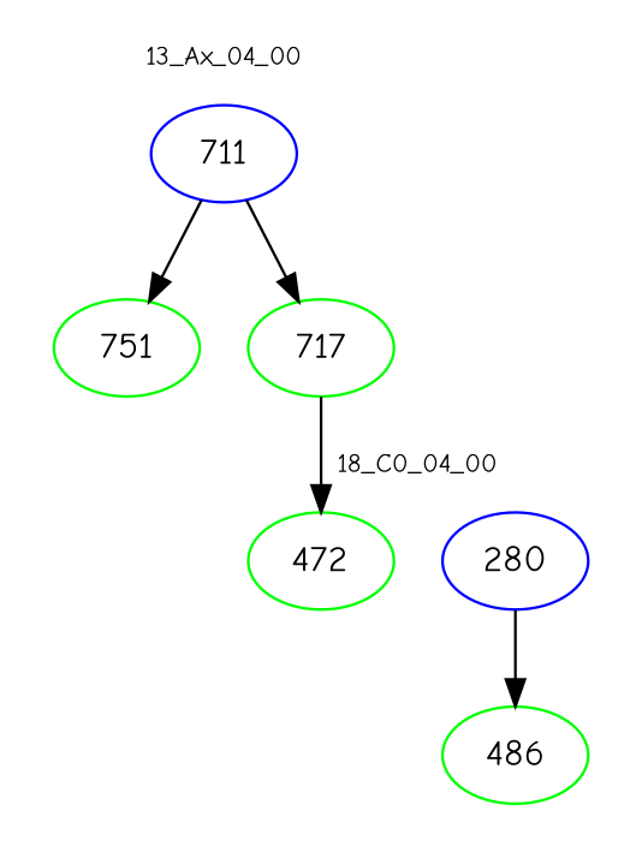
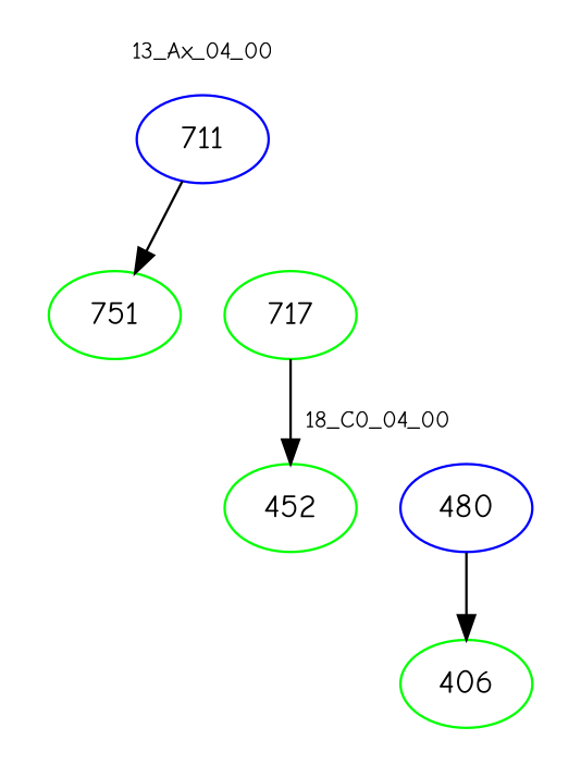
  digraph {
    fontname="Comic Neue"
    node [color=green fontname="Comic Neue"]
    edge [color=black fontname="Comic Neue"]
    n1 [color=blue label=711]
    n2 [label=751]
    n3 [label=717]
-   n4 [color=blue label=280]
-   n5 [label=472]
-   n6 [label=486]
+   n4 [color=blue label=480]
+   n5 [label=452]
+   n6 [label=406]
    subgraph cluster_1 {
      color=white
      fontsize=10
      label="13_Ax_04_00"
      n1
      n2
      n3
    }
    subgraph cluster_2 {
      color=white
      fontsize=10
      label="18_C0_04_00"
      n4
      n5
      n6
    }
    n1 -> n2
-   n1 -> n3
    n3 -> n5
    n4 -> n6
  }
